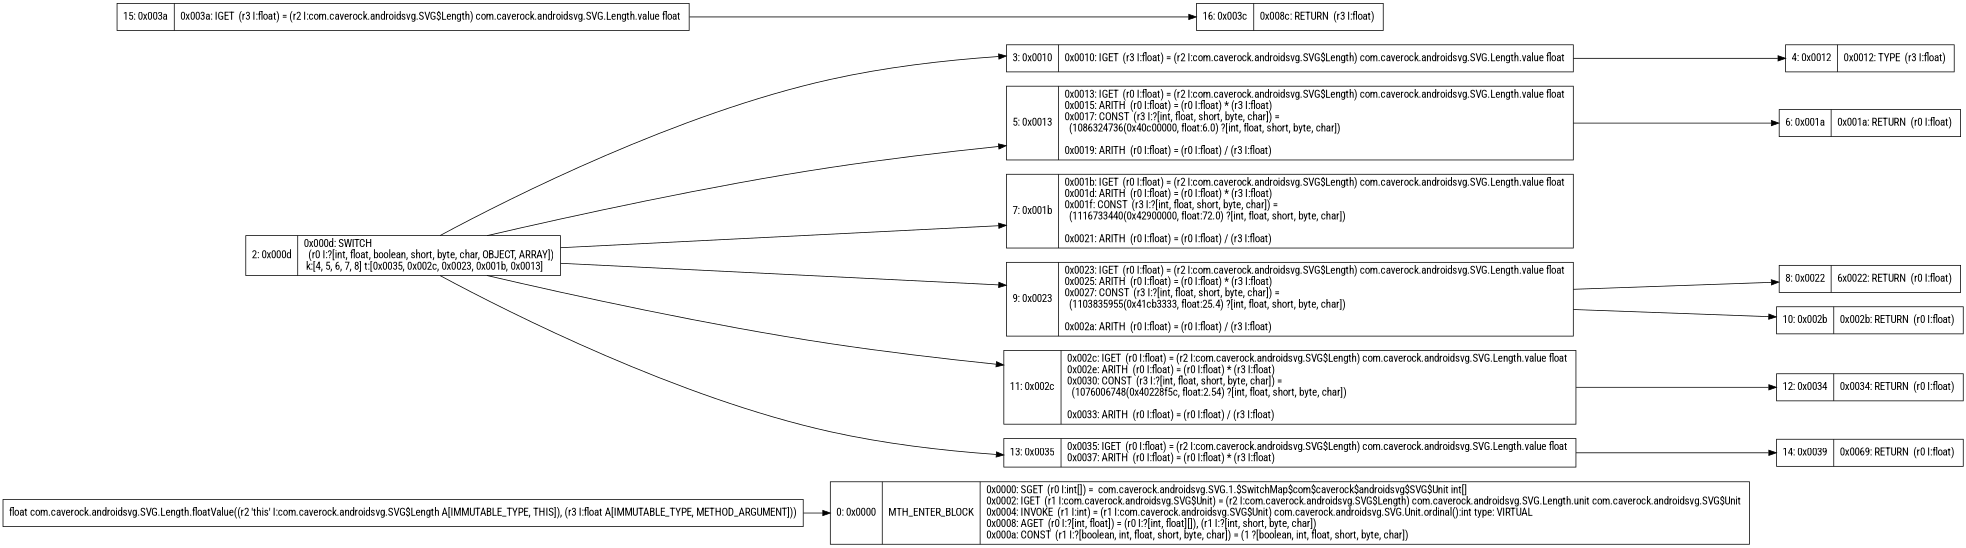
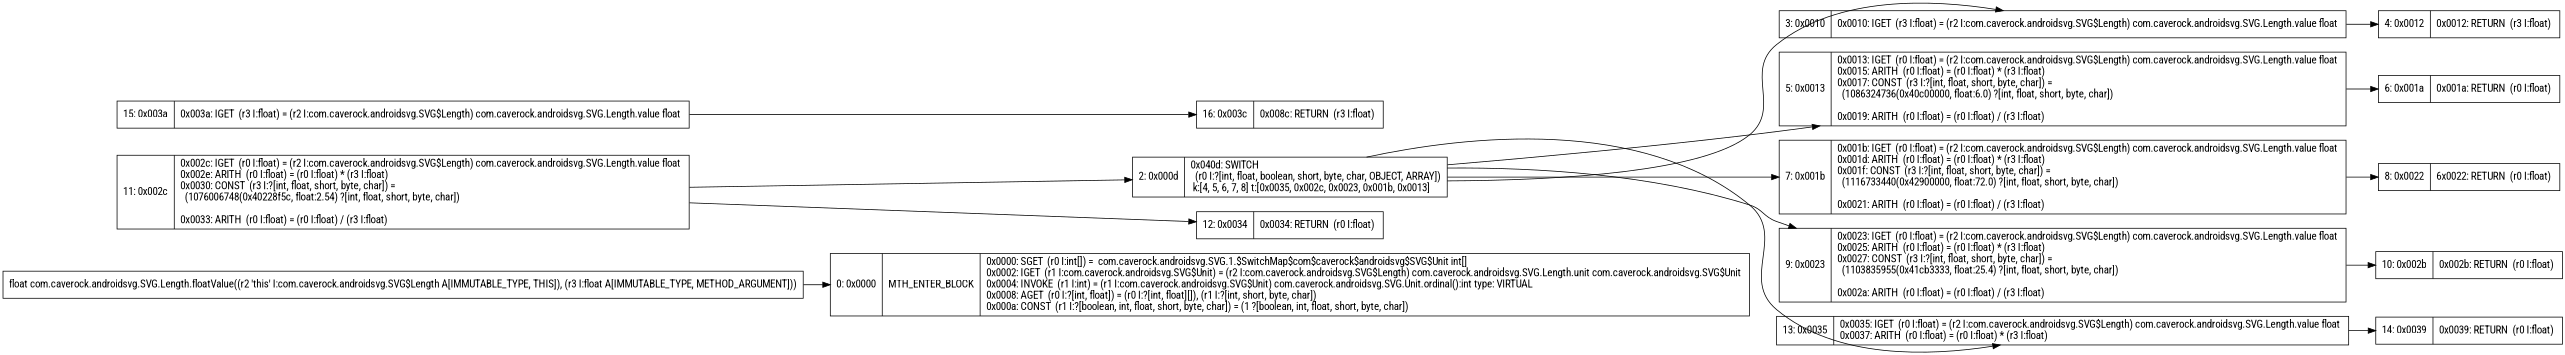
  digraph {
    fontname="Roboto Condensed"
    rankdir=LR
    node [fontname="Roboto Condensed" shape=record]
    edge [fontname="Roboto Condensed"]
    n1 [label="{0\:\ 0x0000|MTH_ENTER_BLOCK\l|0x0000: SGET  (r0 I:int[]) =  com.caverock.androidsvg.SVG.1.$SwitchMap$com$caverock$androidsvg$SVG$Unit int[] \l0x0002: IGET  (r1 I:com.caverock.androidsvg.SVG$Unit) = (r2 I:com.caverock.androidsvg.SVG$Length) com.caverock.androidsvg.SVG.Length.unit com.caverock.androidsvg.SVG$Unit \l0x0004: INVOKE  (r1 I:int) = (r1 I:com.caverock.androidsvg.SVG$Unit) com.caverock.androidsvg.SVG.Unit.ordinal():int type: VIRTUAL \l0x0008: AGET  (r0 I:?[int, float]) = (r0 I:?[int, float][]), (r1 I:?[int, short, byte, char]) \l0x000a: CONST  (r1 I:?[boolean, int, float, short, byte, char]) = (1 ?[boolean, int, float, short, byte, char]) \l}"]
-   n2 [label="{2\:\ 0x000d|0x000d: SWITCH  \l  (r0 I:?[int, float, boolean, short, byte, char, OBJECT, ARRAY])\l k:[4, 5, 6, 7, 8] t:[0x0035, 0x002c, 0x0023, 0x001b, 0x0013] \l}"]
+   n2 [label="{2\:\ 0x000d|0x040d: SWITCH  \l  (r0 I:?[int, float, boolean, short, byte, char, OBJECT, ARRAY])\l k:[4, 5, 6, 7, 8] t:[0x0035, 0x002c, 0x0023, 0x001b, 0x0013] \l}"]
    n3 [label="{3\:\ 0x0010|0x0010: IGET  (r3 I:float) = (r2 I:com.caverock.androidsvg.SVG$Length) com.caverock.androidsvg.SVG.Length.value float \l}"]
    n4 [label="{5\:\ 0x0013|0x0013: IGET  (r0 I:float) = (r2 I:com.caverock.androidsvg.SVG$Length) com.caverock.androidsvg.SVG.Length.value float \l0x0015: ARITH  (r0 I:float) = (r0 I:float) * (r3 I:float) \l0x0017: CONST  (r3 I:?[int, float, short, byte, char]) = \l  (1086324736(0x40c00000, float:6.0) ?[int, float, short, byte, char])\l \l0x0019: ARITH  (r0 I:float) = (r0 I:float) \/ (r3 I:float) \l}"]
    n5 [label="{7\:\ 0x001b|0x001b: IGET  (r0 I:float) = (r2 I:com.caverock.androidsvg.SVG$Length) com.caverock.androidsvg.SVG.Length.value float \l0x001d: ARITH  (r0 I:float) = (r0 I:float) * (r3 I:float) \l0x001f: CONST  (r3 I:?[int, float, short, byte, char]) = \l  (1116733440(0x42900000, float:72.0) ?[int, float, short, byte, char])\l \l0x0021: ARITH  (r0 I:float) = (r0 I:float) \/ (r3 I:float) \l}"]
    n6 [label="{9\:\ 0x0023|0x0023: IGET  (r0 I:float) = (r2 I:com.caverock.androidsvg.SVG$Length) com.caverock.androidsvg.SVG.Length.value float \l0x0025: ARITH  (r0 I:float) = (r0 I:float) * (r3 I:float) \l0x0027: CONST  (r3 I:?[int, float, short, byte, char]) = \l  (1103835955(0x41cb3333, float:25.4) ?[int, float, short, byte, char])\l \l0x002a: ARITH  (r0 I:float) = (r0 I:float) \/ (r3 I:float) \l}"]
    n7 [label="{11\:\ 0x002c|0x002c: IGET  (r0 I:float) = (r2 I:com.caverock.androidsvg.SVG$Length) com.caverock.androidsvg.SVG.Length.value float \l0x002e: ARITH  (r0 I:float) = (r0 I:float) * (r3 I:float) \l0x0030: CONST  (r3 I:?[int, float, short, byte, char]) = \l  (1076006748(0x40228f5c, float:2.54) ?[int, float, short, byte, char])\l \l0x0033: ARITH  (r0 I:float) = (r0 I:float) \/ (r3 I:float) \l}"]
    n8 [label="{13\:\ 0x0035|0x0035: IGET  (r0 I:float) = (r2 I:com.caverock.androidsvg.SVG$Length) com.caverock.androidsvg.SVG.Length.value float \l0x0037: ARITH  (r0 I:float) = (r0 I:float) * (r3 I:float) \l}"]
    n9 [label="{15\:\ 0x003a|0x003a: IGET  (r3 I:float) = (r2 I:com.caverock.androidsvg.SVG$Length) com.caverock.androidsvg.SVG.Length.value float \l}"]
    n10 [label="{16\:\ 0x003c|0x008c: RETURN  (r3 I:float) \l}"]
-   n11 [label="{4\:\ 0x0012|0x0012: TYPE  (r3 I:float) \l}"]
+   n11 [label="{4\:\ 0x0012|0x0012: RETURN  (r3 I:float) \l}"]
    n12 [label="{6\:\ 0x001a|0x001a: RETURN  (r0 I:float) \l}"]
    n13 [label="{8\:\ 0x0022|6x0022: RETURN  (r0 I:float) \l}"]
    n14 [label="{10\:\ 0x002b|0x002b: RETURN  (r0 I:float) \l}"]
    n15 [label="{12\:\ 0x0034|0x0034: RETURN  (r0 I:float) \l}"]
-   n16 [label="{14\:\ 0x0039|0x0069: RETURN  (r0 I:float) \l}"]
+   n16 [label="{14\:\ 0x0039|0x0039: RETURN  (r0 I:float) \l}"]
    n17 [label="{float com.caverock.androidsvg.SVG.Length.floatValue((r2 'this' I:com.caverock.androidsvg.SVG$Length A[IMMUTABLE_TYPE, THIS]), (r3 I:float A[IMMUTABLE_TYPE, METHOD_ARGUMENT])) }"]
    n2 -> n3
    n2 -> n4
    n2 -> n5
    n2 -> n6
-   n2 -> n7
+   n7 -> n2
    n2 -> n8
    n3 -> n11
    n4 -> n12
-   n6 -> n13
+   n5 -> n13
    n6 -> n14
    n7 -> n15
    n8 -> n16
    n9 -> n10
    n17 -> n1
  }
